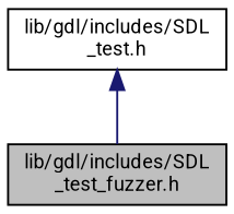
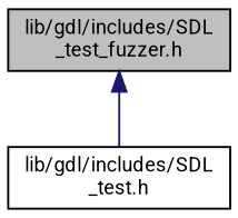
  digraph {
    fontname=Roboto
    node [color=black fontname=Roboto fontsize=10 shape=record style=filled]
    n1 [fillcolor=grey75 fontcolor=black height=0.2 label="lib/gdl/includes/SDL\l_test_fuzzer.h" width=0.4]
    n2 [fillcolor=white height=0.2 label="lib/gdl/includes/SDL\l_test.h" width=0.4]
-   n2 -> n1 [color=midnightblue dir=back fontname=Roboto fontsize=10 labelfontname=Helvetica labelfontsize=10 style=solid]
+   n1 -> n2 [color=midnightblue dir=back fontname=Roboto fontsize=10 labelfontname=Helvetica labelfontsize=10 style=solid]
  }
